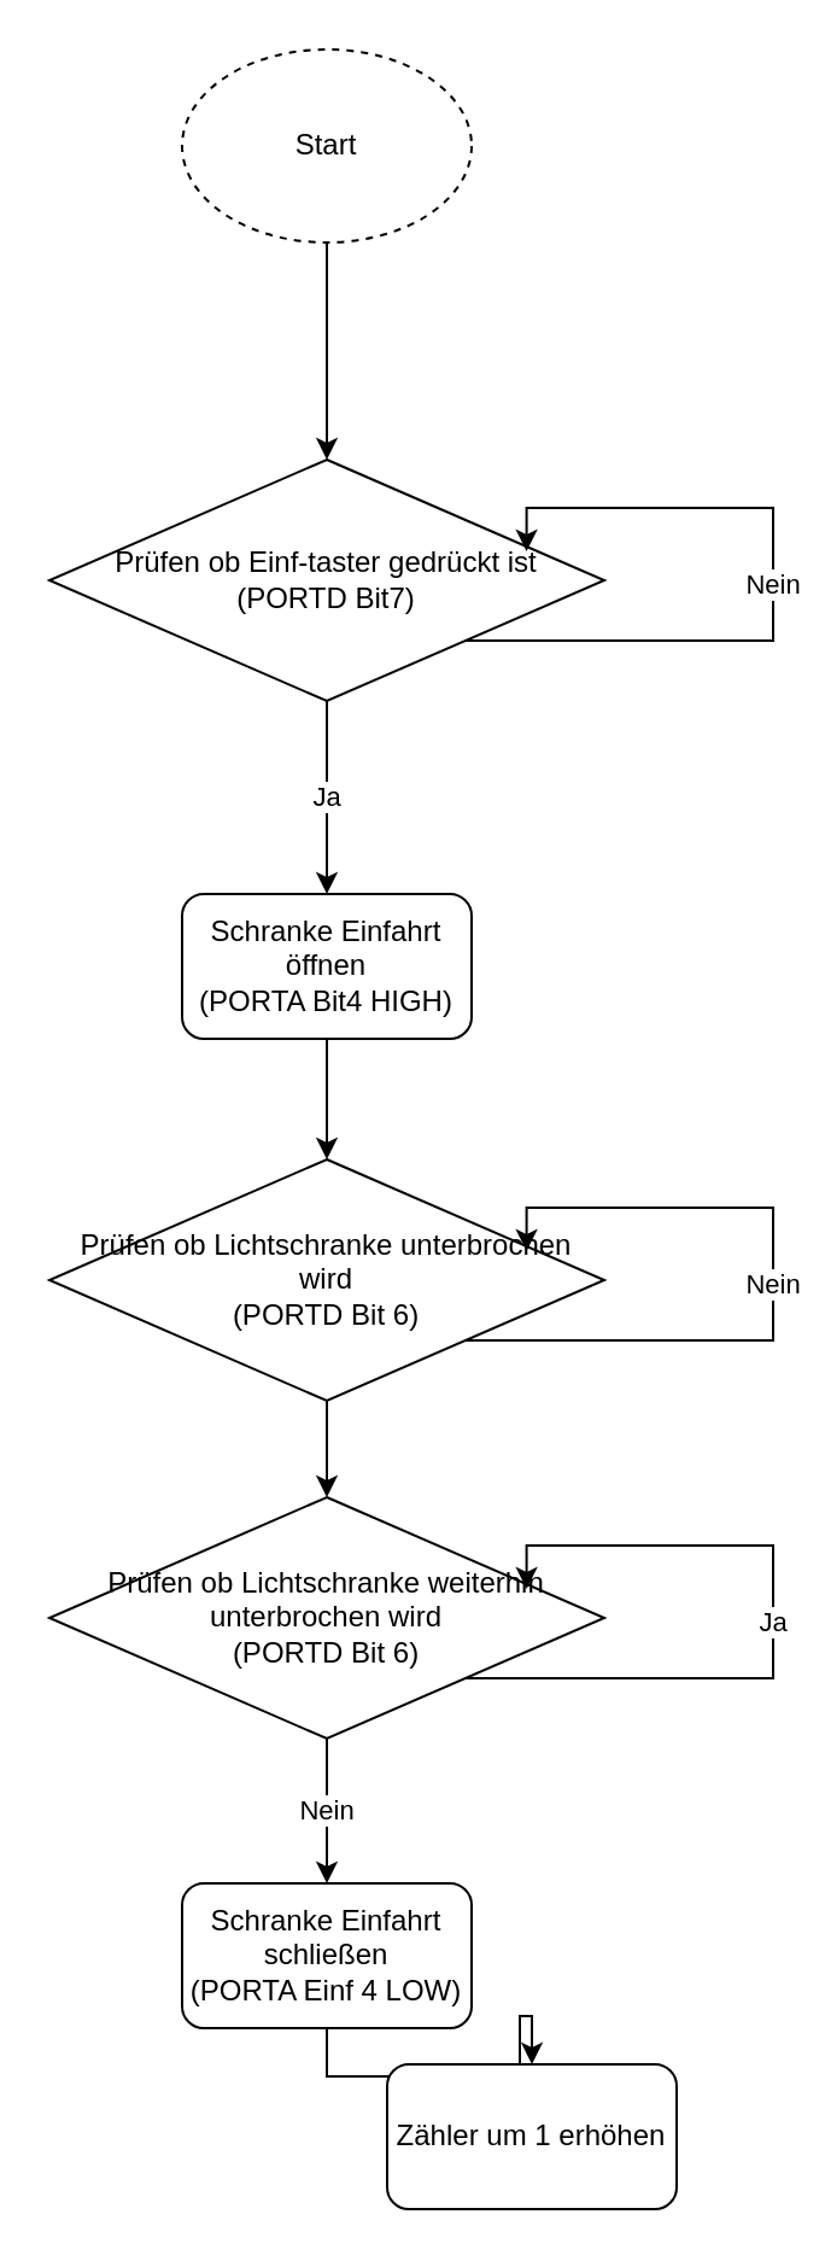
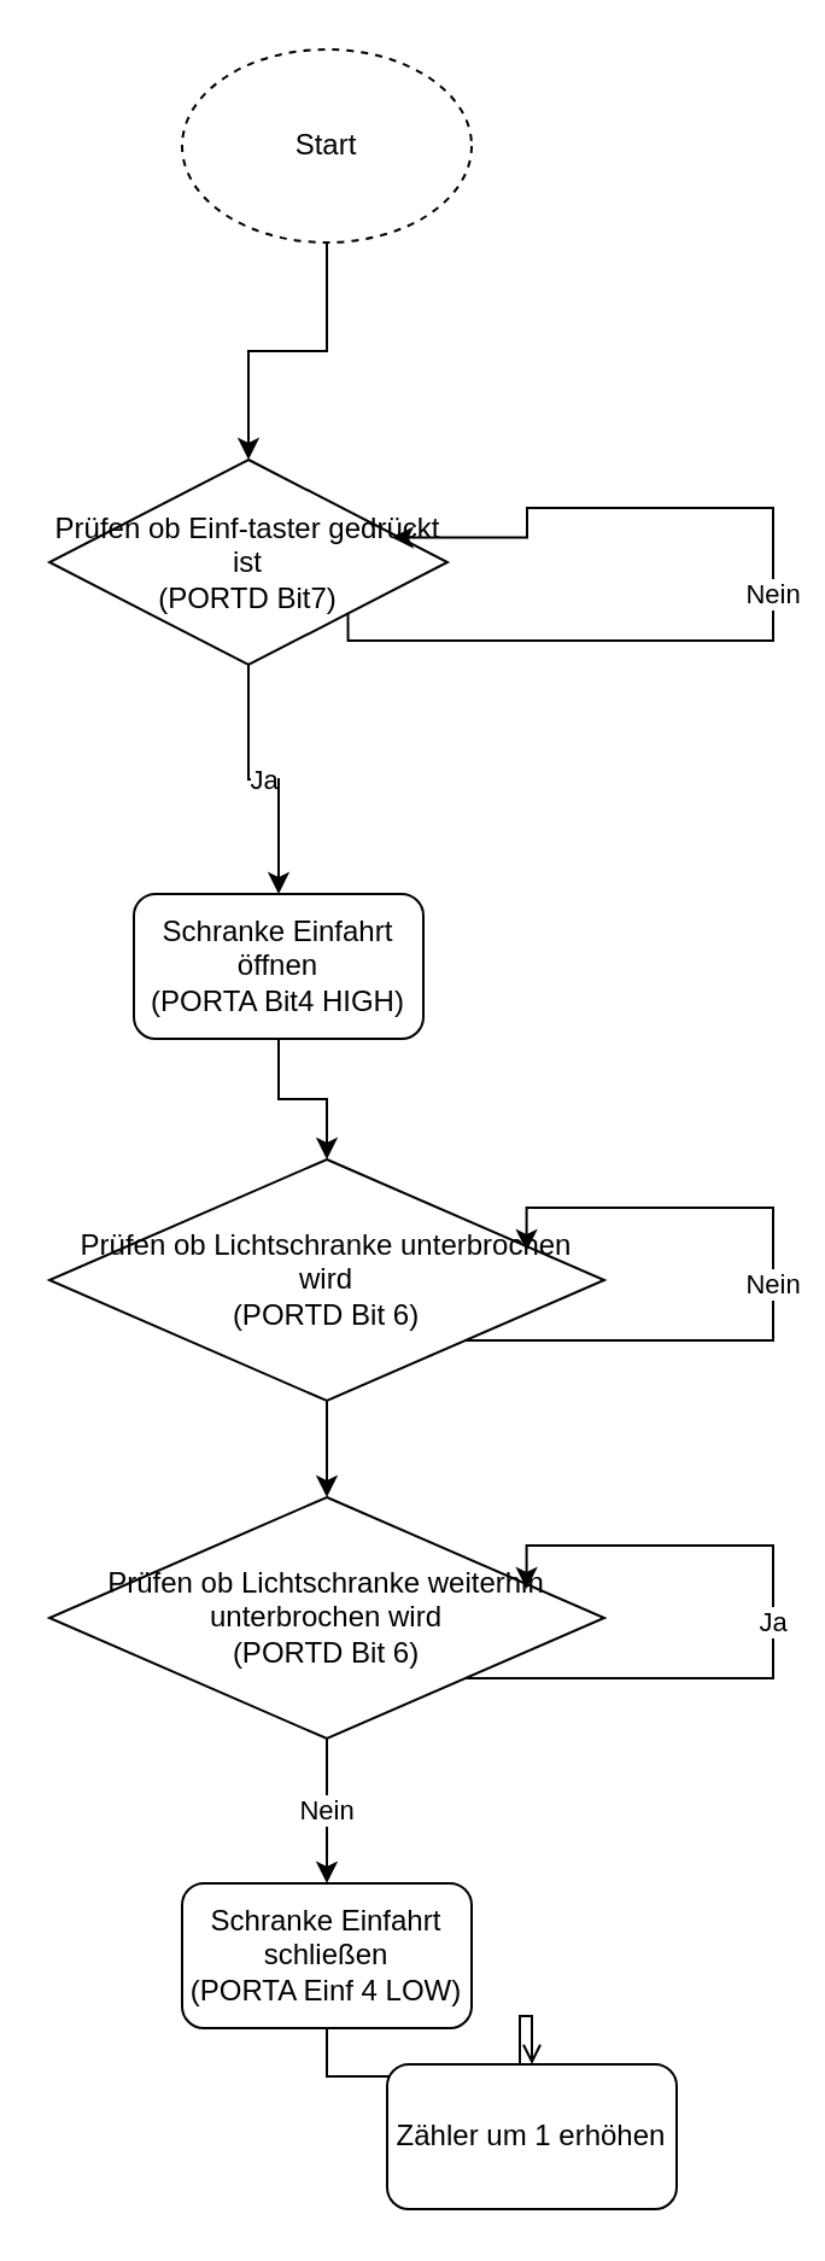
  <mxCell id="0" />
  <mxCell id="1" parent="0" />
  <mxCell id="2" value="" style="edgeStyle=orthogonalEdgeStyle;rounded=0;orthogonalLoop=1;jettySize=auto;html=1;" parent="1" source="3" target="5" edge="1"><mxGeometry relative="1" as="geometry"><mxPoint x="100" y="140" as="targetPoint" /></mxGeometry></mxCell>
  <mxCell id="3" value="Start" style="ellipse;whiteSpace=wrap;html=1;dashed=1;" parent="1" vertex="1"><mxGeometry x="75" y="20" width="120" height="80" as="geometry" /></mxCell>
  <mxCell id="4" value="Ja" style="edgeStyle=orthogonalEdgeStyle;rounded=0;orthogonalLoop=1;jettySize=auto;html=1;" parent="1" source="5" target="7" edge="1"><mxGeometry relative="1" as="geometry" /></mxCell>
- <mxCell id="5" value="Prüfen ob Einf-taster gedrückt ist&lt;br&gt;(PORTD Bit7)" style="rhombus;whiteSpace=wrap;html=1;" parent="1" vertex="1"><mxGeometry x="20" y="190" width="230" height="100" as="geometry" /></mxCell>
+ <mxCell id="5" value="Prüfen ob Einf-taster gedrückt ist&lt;br&gt;(PORTD Bit7)" style="rhombus;whiteSpace=wrap;html=1;" parent="1" vertex="1"><mxGeometry x="20" y="190" width="165" height="85" as="geometry" /></mxCell>
  <mxCell id="6" value="" style="edgeStyle=orthogonalEdgeStyle;rounded=0;orthogonalLoop=1;jettySize=auto;html=1;" parent="1" source="7" target="13" edge="1"><mxGeometry relative="1" as="geometry" /></mxCell>
- <mxCell id="7" value="Schranke Einfahrt öffnen&lt;br&gt;(PORTA Bit4 HIGH)" style="rounded=1;whiteSpace=wrap;html=1;" parent="1" vertex="1"><mxGeometry x="75" y="370" width="120" height="60" as="geometry" /></mxCell>
- <mxCell id="8" value="" style="edgeStyle=orthogonalEdgeStyle;rounded=0;orthogonalLoop=1;jettySize=auto;html=1;" parent="1" source="9" target="10" edge="1"><mxGeometry relative="1" as="geometry" /></mxCell>
+ <mxCell id="7" value="Schranke Einfahrt öffnen&lt;br&gt;(PORTA Bit4 HIGH)" style="rounded=1;whiteSpace=wrap;html=1;" parent="1" vertex="1"><mxGeometry x="55" y="370" width="120" height="60" as="geometry" /></mxCell>
+ <mxCell id="8" value="" style="edgeStyle=orthogonalEdgeStyle;rounded=0;orthogonalLoop=1;jettySize=auto;html=1;endArrow=open;" parent="1" source="9" target="10" edge="1"><mxGeometry relative="1" as="geometry" /></mxCell>
  <mxCell id="9" value="Schranke Einfahrt schließen&lt;br&gt;(PORTA Einf 4 LOW)" style="whiteSpace=wrap;html=1;rounded=1;" parent="1" vertex="1"><mxGeometry x="75" y="780" width="120" height="60" as="geometry" /></mxCell>
  <mxCell id="10" value="Zähler um 1 erhöhen" style="whiteSpace=wrap;html=1;rounded=1;" parent="1" vertex="1"><mxGeometry x="160" y="855" width="120" height="60" as="geometry" /></mxCell>
  <mxCell id="11" value="Nein" style="edgeStyle=orthogonalEdgeStyle;rounded=0;orthogonalLoop=1;jettySize=auto;html=1;exitX=1;exitY=1;exitDx=0;exitDy=0;entryX=0.86;entryY=0.38;entryDx=0;entryDy=0;entryPerimeter=0;" parent="1" source="5" target="5" edge="1"><mxGeometry relative="1" as="geometry"><Array as="points"><mxPoint x="320" y="265" /><mxPoint x="320" y="210" /><mxPoint x="218" y="210" /></Array></mxGeometry></mxCell>
  <mxCell id="12" value="" style="edgeStyle=orthogonalEdgeStyle;rounded=0;orthogonalLoop=1;jettySize=auto;html=1;" parent="1" source="13" target="16" edge="1"><mxGeometry relative="1" as="geometry" /></mxCell>
  <mxCell id="13" value="&lt;div&gt;Prüfen ob Lichtschranke unterbrochen wird&lt;/div&gt;&lt;div&gt;(PORTD Bit 6)&lt;/div&gt;" style="rhombus;whiteSpace=wrap;html=1;" parent="1" vertex="1"><mxGeometry x="20" y="480" width="230" height="100" as="geometry" /></mxCell>
  <mxCell id="14" value="Nein" style="edgeStyle=orthogonalEdgeStyle;rounded=0;orthogonalLoop=1;jettySize=auto;html=1;exitX=1;exitY=1;exitDx=0;exitDy=0;entryX=0.86;entryY=0.38;entryDx=0;entryDy=0;entryPerimeter=0;" parent="1" source="13" target="13" edge="1"><mxGeometry relative="1" as="geometry"><Array as="points"><mxPoint x="320" y="555" /><mxPoint x="320" y="500" /><mxPoint x="218" y="500" /></Array></mxGeometry></mxCell>
  <mxCell id="15" value="Nein" style="edgeStyle=orthogonalEdgeStyle;rounded=0;orthogonalLoop=1;jettySize=auto;html=1;" parent="1" source="16" target="9" edge="1"><mxGeometry relative="1" as="geometry" /></mxCell>
  <mxCell id="16" value="&lt;div&gt;Prüfen ob Lichtschranke weiterhin unterbrochen wird&lt;/div&gt;&lt;div&gt;(PORTD Bit 6)&lt;/div&gt;" style="rhombus;whiteSpace=wrap;html=1;" parent="1" vertex="1"><mxGeometry x="20" y="620" width="230" height="100" as="geometry" /></mxCell>
  <mxCell id="17" value="Ja" style="edgeStyle=orthogonalEdgeStyle;rounded=0;orthogonalLoop=1;jettySize=auto;html=1;exitX=1;exitY=1;exitDx=0;exitDy=0;entryX=0.86;entryY=0.38;entryDx=0;entryDy=0;entryPerimeter=0;" parent="1" source="16" target="16" edge="1"><mxGeometry relative="1" as="geometry"><Array as="points"><mxPoint x="320" y="695" /><mxPoint x="320" y="640" /><mxPoint x="218" y="640" /></Array></mxGeometry></mxCell>
